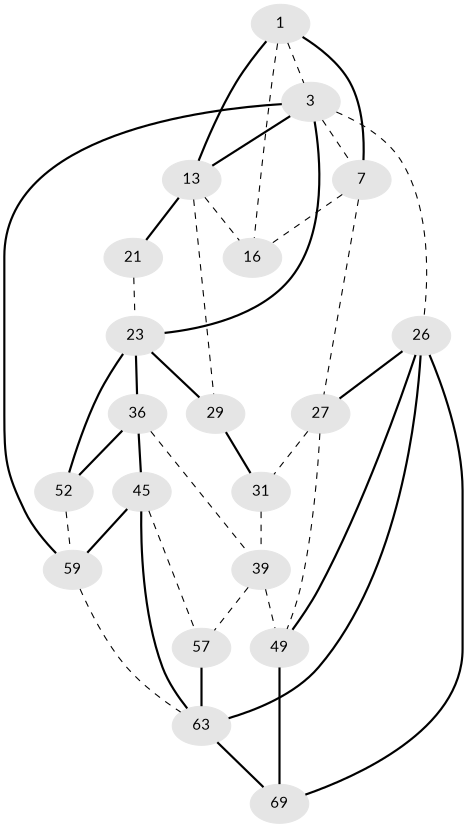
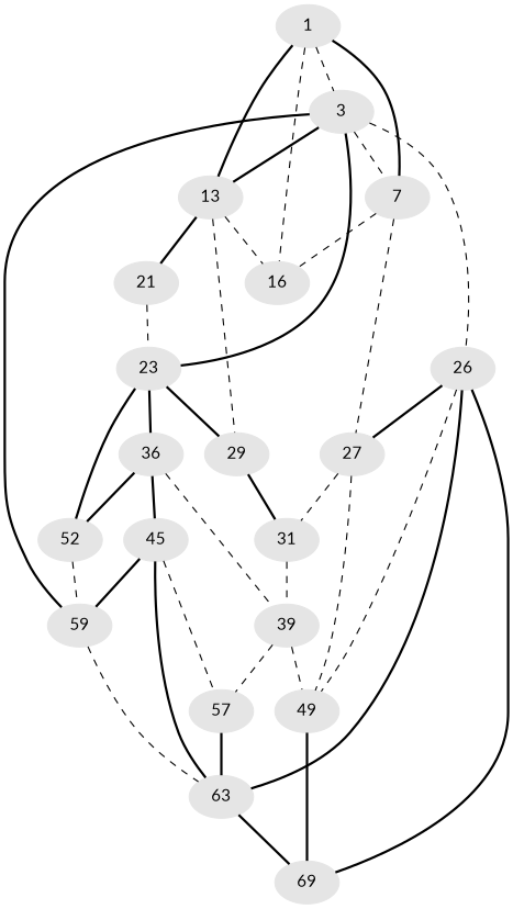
  graph {
    fontname=Lato
    node [color=gray90 fontname=Lato style=filled]
    edge [fontname=Lato style=bold]
    1 [super="+2+6"]
    3 [super="+4+47+19"]
    7 [super="+11+8"]
    13 [super="+14+17"]
    16
    23 [super="+40+24"]
    26 [super="+70"]
    59 [super="+60+67"]
    27 [super="+28"]
    21
    29 [super="+30"]
    36 [super="+37+41"]
    52
    49 [super="+50"]
    63 [super="+64+72"]
    69
    31 [super="+32+35"]
    39 [super="+42"]
    45 [super="+46"]
    57 [super="+58"]
    1 -- 3 [style=dashed]
    1 -- 7
    1 -- 13
    1 -- 16 [style=dashed]
    3 -- 7 [style=dashed]
    3 -- 13
    3 -- 23
    3 -- 26 [style=dashed weight=2]
    3 -- 59 [weight=2]
    7 -- 16 [style=dashed]
    7 -- 27 [style=dashed]
    13 -- 16 [style=dashed]
    13 -- 21 [weight=2]
    13 -- 29 [style=dashed]
    23 -- 29 [weight=2]
    23 -- 36 [weight=2]
    23 -- 52
    26 -- 27
-   26 -- 49
+   26 -- 49 [style=dashed]
    26 -- 63
    26 -- 69
    59 -- 63 [style=dashed weight=2]
    27 -- 49 [style=dashed]
    27 -- 31 [style=dashed]
    21 -- 23 [style=dashed]
    29 -- 31 [weight=2]
    36 -- 52
    36 -- 39 [style=dashed]
    36 -- 45 [weight=3]
    52 -- 59 [style=dashed]
    49 -- 69
    63 -- 69
    31 -- 39 [style=dashed weight=2]
    39 -- 49 [style=dashed weight=3]
    39 -- 57 [style=dashed]
    45 -- 59
    45 -- 63
    45 -- 57 [style=dashed]
    57 -- 63 [weight=2]
  }
